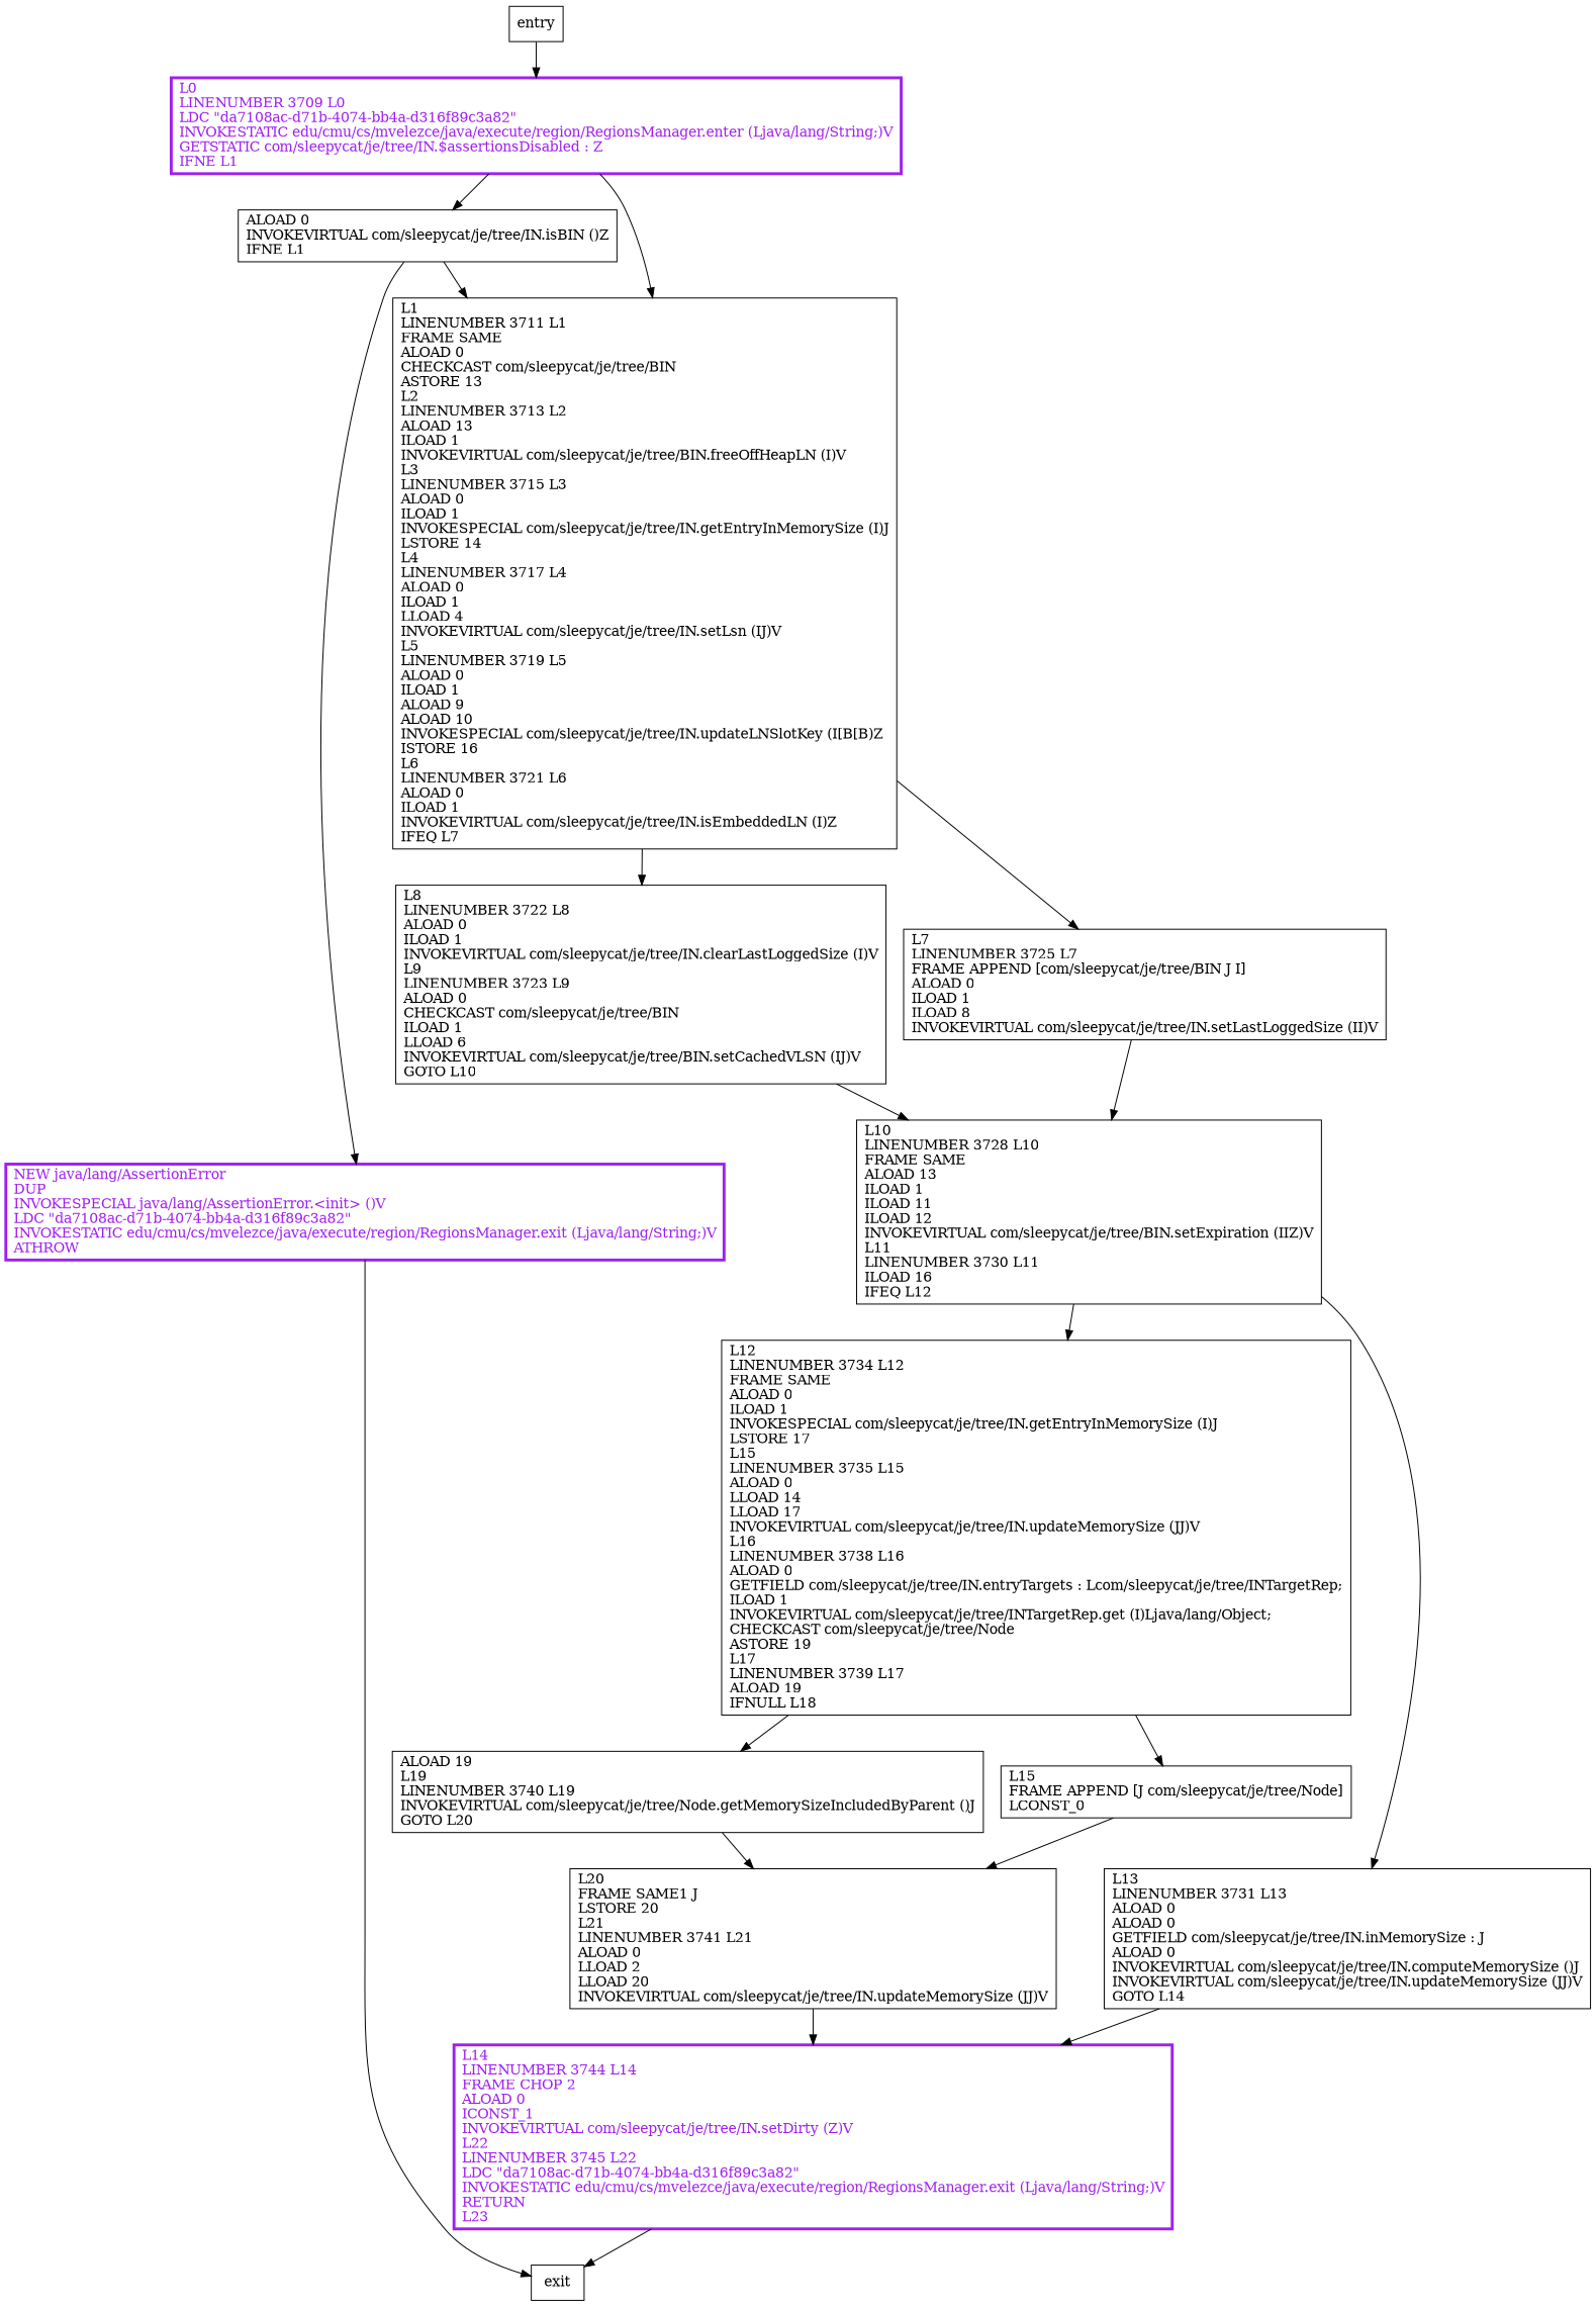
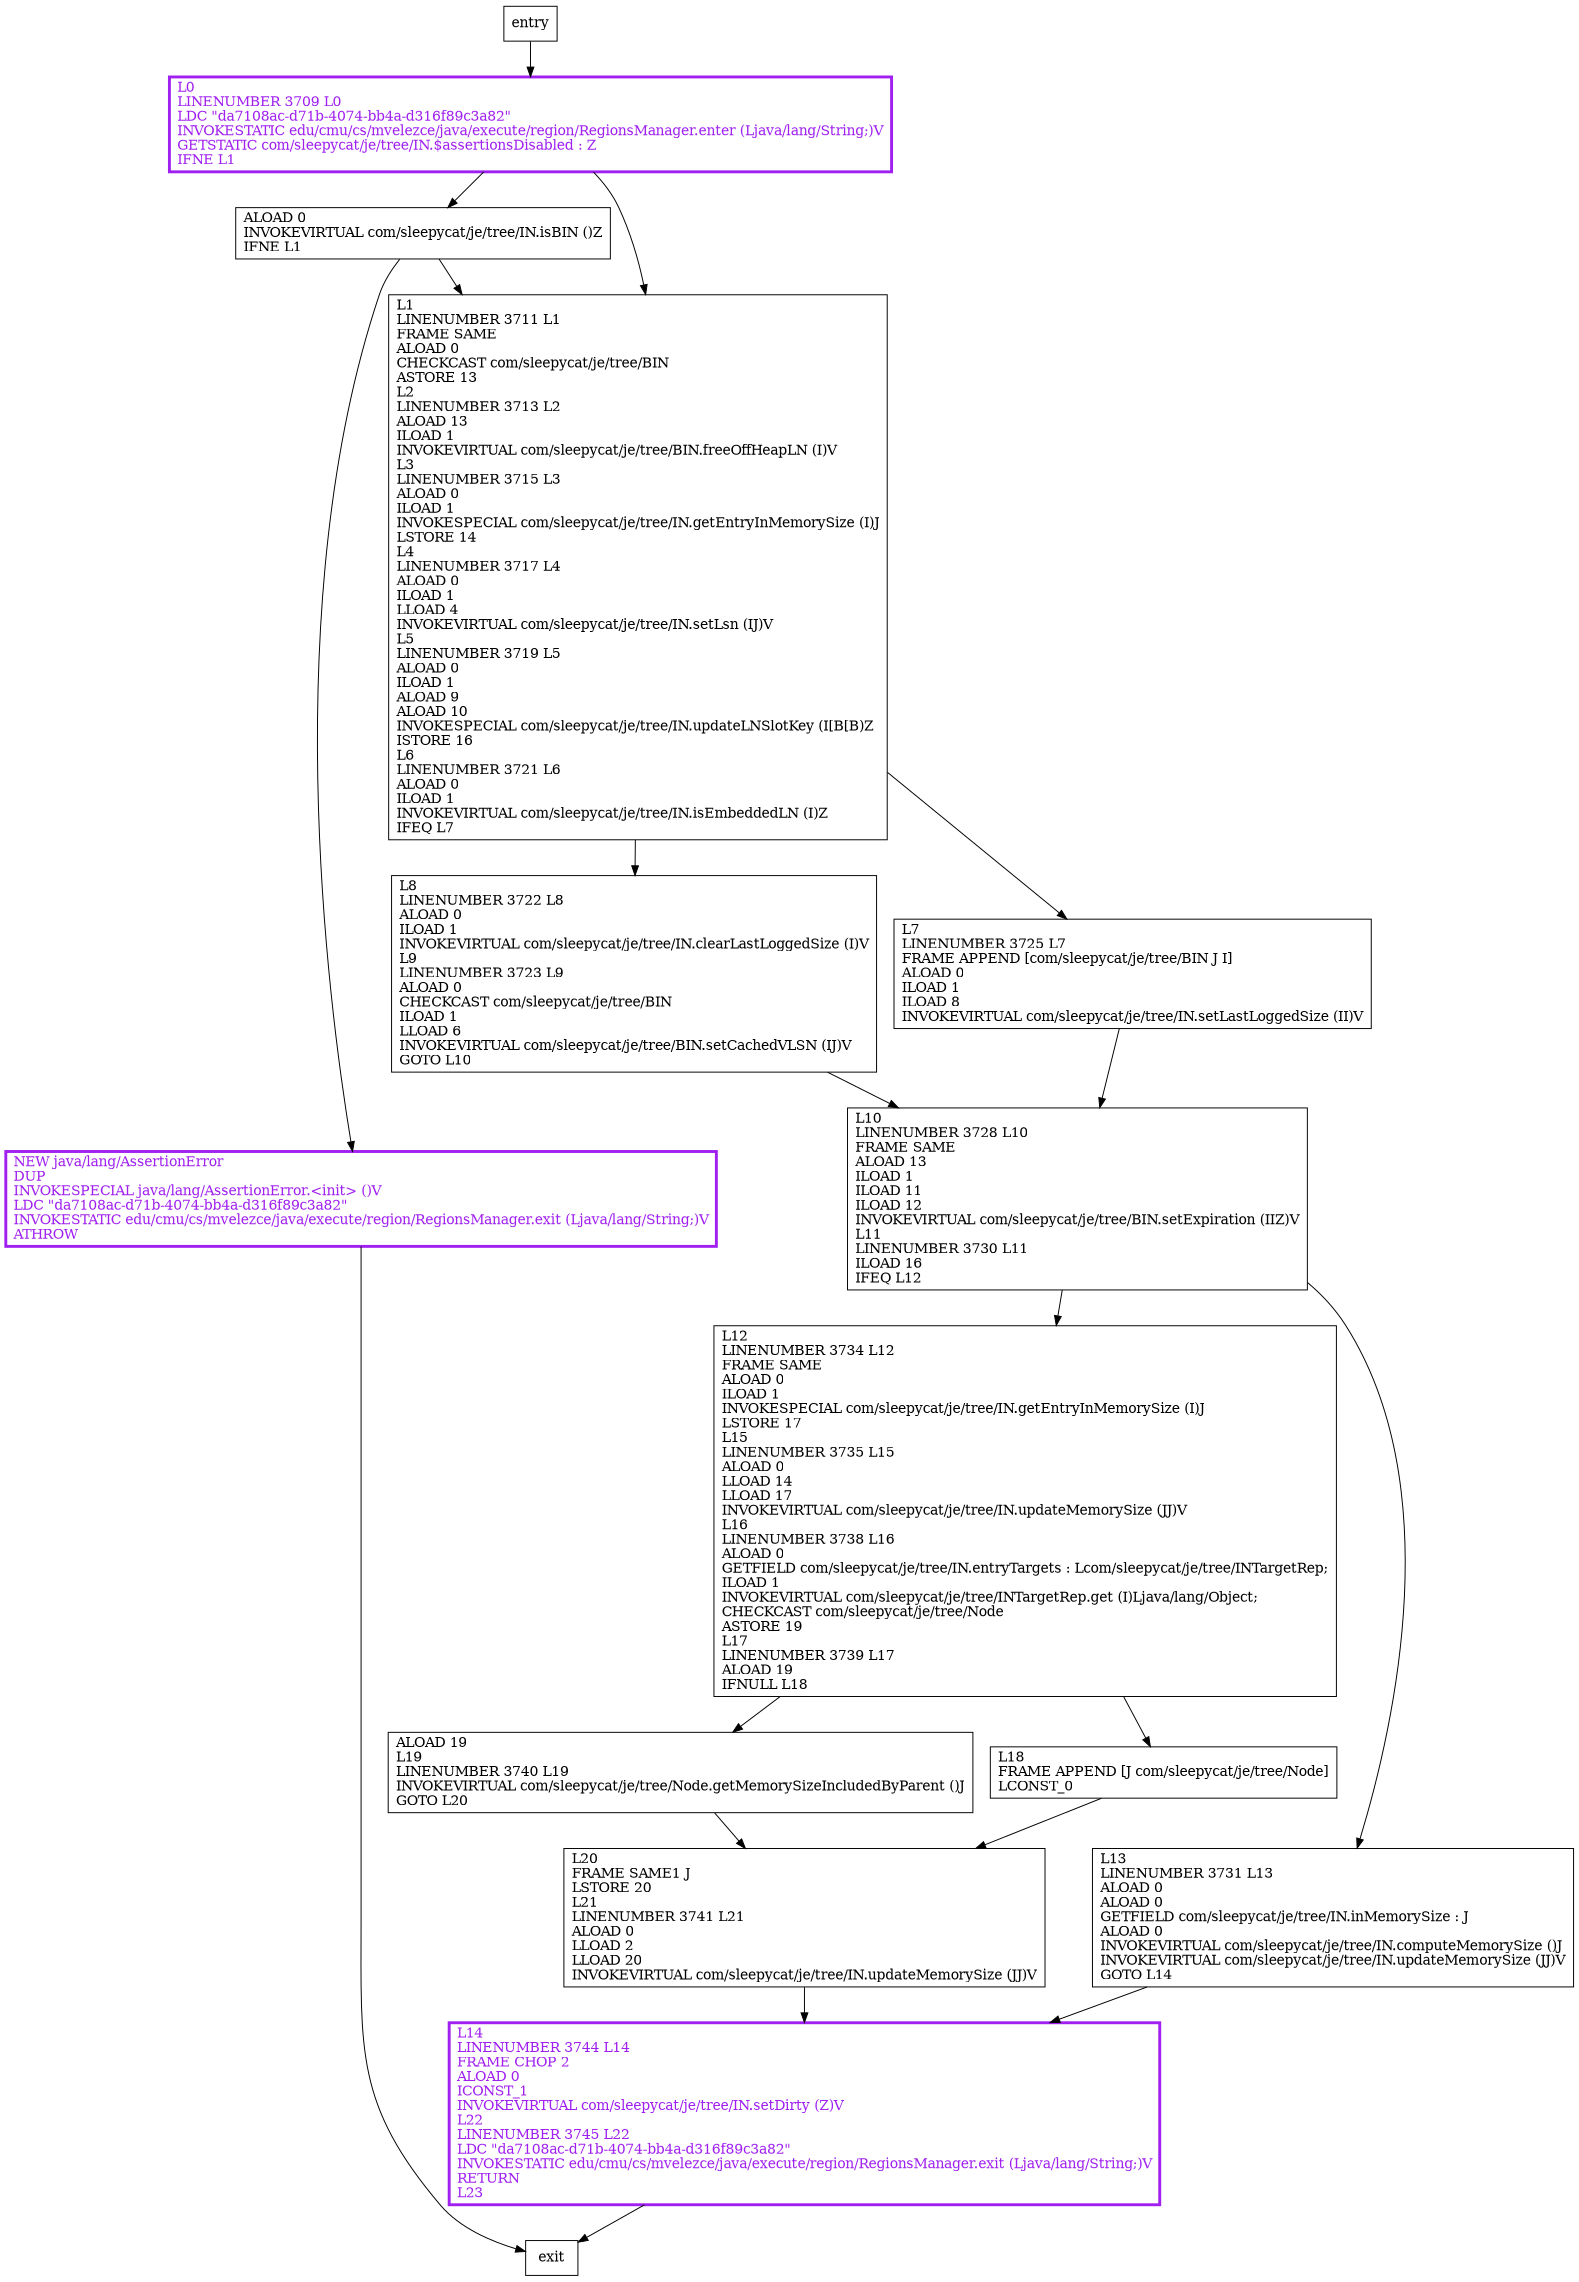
  digraph {
    node [shape=record]
    n1 [label="ALOAD 19\lL19\lLINENUMBER 3740 L19\lINVOKEVIRTUAL com/sleepycat/je/tree/Node.getMemorySizeIncludedByParent ()J\lGOTO L20\l"]
    n2 [label="L20\lFRAME SAME1 J\lLSTORE 20\lL21\lLINENUMBER 3741 L21\lALOAD 0\lLLOAD 2\lLLOAD 20\lINVOKEVIRTUAL com/sleepycat/je/tree/IN.updateMemorySize (JJ)V\l"]
    n3 [label="L8\lLINENUMBER 3722 L8\lALOAD 0\lILOAD 1\lINVOKEVIRTUAL com/sleepycat/je/tree/IN.clearLastLoggedSize (I)V\lL9\lLINENUMBER 3723 L9\lALOAD 0\lCHECKCAST com/sleepycat/je/tree/BIN\lILOAD 1\lLLOAD 6\lINVOKEVIRTUAL com/sleepycat/je/tree/BIN.setCachedVLSN (IJ)V\lGOTO L10\l"]
    n4 [label="L10\lLINENUMBER 3728 L10\lFRAME SAME\lALOAD 13\lILOAD 1\lILOAD 11\lILOAD 12\lINVOKEVIRTUAL com/sleepycat/je/tree/BIN.setExpiration (IIZ)V\lL11\lLINENUMBER 3730 L11\lILOAD 16\lIFEQ L12\l"]
    n5 [label="ALOAD 0\lINVOKEVIRTUAL com/sleepycat/je/tree/IN.isBIN ()Z\lIFNE L1\l"]
    n6 [color=purple fontcolor=purple label="NEW java/lang/AssertionError\lDUP\lINVOKESPECIAL java/lang/AssertionError.\<init\> ()V\lLDC \"da7108ac-d71b-4074-bb4a-d316f89c3a82\"\lINVOKESTATIC edu/cmu/cs/mvelezce/java/execute/region/RegionsManager.exit (Ljava/lang/String;)V\lATHROW\l" penwidth=3]
    n7 [label="L1\lLINENUMBER 3711 L1\lFRAME SAME\lALOAD 0\lCHECKCAST com/sleepycat/je/tree/BIN\lASTORE 13\lL2\lLINENUMBER 3713 L2\lALOAD 13\lILOAD 1\lINVOKEVIRTUAL com/sleepycat/je/tree/BIN.freeOffHeapLN (I)V\lL3\lLINENUMBER 3715 L3\lALOAD 0\lILOAD 1\lINVOKESPECIAL com/sleepycat/je/tree/IN.getEntryInMemorySize (I)J\lLSTORE 14\lL4\lLINENUMBER 3717 L4\lALOAD 0\lILOAD 1\lLLOAD 4\lINVOKEVIRTUAL com/sleepycat/je/tree/IN.setLsn (IJ)V\lL5\lLINENUMBER 3719 L5\lALOAD 0\lILOAD 1\lALOAD 9\lALOAD 10\lINVOKESPECIAL com/sleepycat/je/tree/IN.updateLNSlotKey (I[B[B)Z\lISTORE 16\lL6\lLINENUMBER 3721 L6\lALOAD 0\lILOAD 1\lINVOKEVIRTUAL com/sleepycat/je/tree/IN.isEmbeddedLN (I)Z\lIFEQ L7\l"]
    n8 [label="L12\lLINENUMBER 3734 L12\lFRAME SAME\lALOAD 0\lILOAD 1\lINVOKESPECIAL com/sleepycat/je/tree/IN.getEntryInMemorySize (I)J\lLSTORE 17\lL15\lLINENUMBER 3735 L15\lALOAD 0\lLLOAD 14\lLLOAD 17\lINVOKEVIRTUAL com/sleepycat/je/tree/IN.updateMemorySize (JJ)V\lL16\lLINENUMBER 3738 L16\lALOAD 0\lGETFIELD com/sleepycat/je/tree/IN.entryTargets : Lcom/sleepycat/je/tree/INTargetRep;\lILOAD 1\lINVOKEVIRTUAL com/sleepycat/je/tree/INTargetRep.get (I)Ljava/lang/Object;\lCHECKCAST com/sleepycat/je/tree/Node\lASTORE 19\lL17\lLINENUMBER 3739 L17\lALOAD 19\lIFNULL L18\l"]
-   n9 [label="L15\lFRAME APPEND [J com/sleepycat/je/tree/Node]\lLCONST_0\l"]
+   n9 [label="L18\lFRAME APPEND [J com/sleepycat/je/tree/Node]\lLCONST_0\l"]
    n10 [color=purple fontcolor=purple label="L14\lLINENUMBER 3744 L14\lFRAME CHOP 2\lALOAD 0\lICONST_1\lINVOKEVIRTUAL com/sleepycat/je/tree/IN.setDirty (Z)V\lL22\lLINENUMBER 3745 L22\lLDC \"da7108ac-d71b-4074-bb4a-d316f89c3a82\"\lINVOKESTATIC edu/cmu/cs/mvelezce/java/execute/region/RegionsManager.exit (Ljava/lang/String;)V\lRETURN\lL23\l" penwidth=3]
    exit
    n12 [label="L13\lLINENUMBER 3731 L13\lALOAD 0\lALOAD 0\lGETFIELD com/sleepycat/je/tree/IN.inMemorySize : J\lALOAD 0\lINVOKEVIRTUAL com/sleepycat/je/tree/IN.computeMemorySize ()J\lINVOKEVIRTUAL com/sleepycat/je/tree/IN.updateMemorySize (JJ)V\lGOTO L14\l"]
    n13 [color=purple fontcolor=purple label="L0\lLINENUMBER 3709 L0\lLDC \"da7108ac-d71b-4074-bb4a-d316f89c3a82\"\lINVOKESTATIC edu/cmu/cs/mvelezce/java/execute/region/RegionsManager.enter (Ljava/lang/String;)V\lGETSTATIC com/sleepycat/je/tree/IN.$assertionsDisabled : Z\lIFNE L1\l" penwidth=3]
    n14 [label="L7\lLINENUMBER 3725 L7\lFRAME APPEND [com/sleepycat/je/tree/BIN J I]\lALOAD 0\lILOAD 1\lILOAD 8\lINVOKEVIRTUAL com/sleepycat/je/tree/IN.setLastLoggedSize (II)V\l"]
    entry
    n1 -> n2
    n2 -> n10
    n3 -> n4
    n4 -> n8
    n4 -> n12
    n5 -> n6
    n5 -> n7
    n6 -> exit
    n7 -> n3
    n7 -> n14
    n8 -> n1
    n8 -> n9
    n9 -> n2
    n10 -> exit
    n12 -> n10
    n13 -> n5
    n13 -> n7
    n14 -> n4
    entry -> n13
  }
